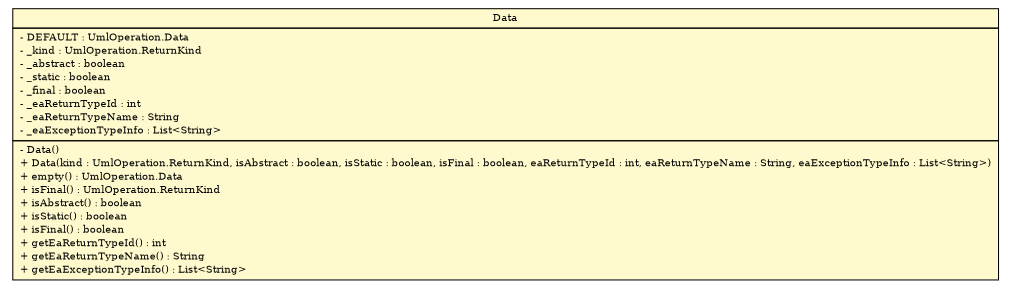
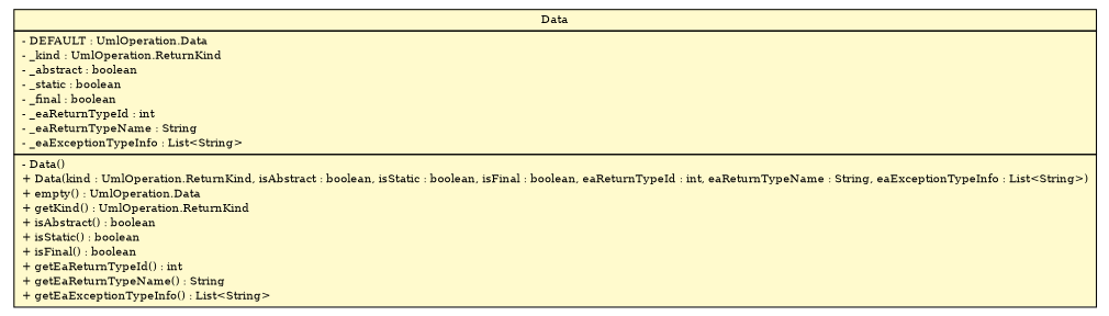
  digraph {
    nodesep=0.25
    ranksep=0.5
    fontname="DejaVu Serif"
-   n1 [fontcolor=black fontname="DejaVu Serif" fontsize=10.0 label=<<table title="org.tanjakostic.jcleancim.model.UmlOperation.Data" border="0" cellborder="1" cellspacing="0" cellpadding="2" port="p" bgcolor="lemonChiffon" href="./UmlOperation.Data.html"> 		<tr><td><table border="0" cellspacing="0" cellpadding="1"> <tr><td align="center" balign="center"> Data </td></tr> 		</table></td></tr> 		<tr><td><table border="0" cellspacing="0" cellpadding="1"> <tr><td align="left" balign="left"> - DEFAULT : UmlOperation.Data </td></tr> <tr><td align="left" balign="left"> - _kind : UmlOperation.ReturnKind </td></tr> <tr><td align="left" balign="left"> - _abstract : boolean </td></tr> <tr><td align="left" balign="left"> - _static : boolean </td></tr> <tr><td align="left" balign="left"> - _final : boolean </td></tr> <tr><td align="left" balign="left"> - _eaReturnTypeId : int </td></tr> <tr><td align="left" balign="left"> - _eaReturnTypeName : String </td></tr> <tr><td align="left" balign="left"> - _eaExceptionTypeInfo : List&lt;String&gt; </td></tr> 		</table></td></tr> 		<tr><td><table border="0" cellspacing="0" cellpadding="1"> <tr><td align="left" balign="left"> - Data() </td></tr> <tr><td align="left" balign="left"> + Data(kind : UmlOperation.ReturnKind, isAbstract : boolean, isStatic : boolean, isFinal : boolean, eaReturnTypeId : int, eaReturnTypeName : String, eaExceptionTypeInfo : List&lt;String&gt;) </td></tr> <tr><td align="left" balign="left"> + empty() : UmlOperation.Data </td></tr> <tr><td align="left" balign="left"> + isFinal() : UmlOperation.ReturnKind </td></tr> <tr><td align="left" balign="left"> + isAbstract() : boolean </td></tr> <tr><td align="left" balign="left"> + isStatic() : boolean </td></tr> <tr><td align="left" balign="left"> + isFinal() : boolean </td></tr> <tr><td align="left" balign="left"> + getEaReturnTypeId() : int </td></tr> <tr><td align="left" balign="left"> + getEaReturnTypeName() : String </td></tr> <tr><td align="left" balign="left"> + getEaExceptionTypeInfo() : List&lt;String&gt; </td></tr> 		</table></td></tr> 		</table>> shape=plaintext]
+   n1 [fontcolor=black fontname="DejaVu Serif" fontsize=10.0 label=<<table title="org.tanjakostic.jcleancim.model.UmlOperation.Data" border="0" cellborder="1" cellspacing="0" cellpadding="2" port="p" bgcolor="lemonChiffon" href="./UmlOperation.Data.html"> 		<tr><td><table border="0" cellspacing="0" cellpadding="1"> <tr><td align="center" balign="center"> Data </td></tr> 		</table></td></tr> 		<tr><td><table border="0" cellspacing="0" cellpadding="1"> <tr><td align="left" balign="left"> - DEFAULT : UmlOperation.Data </td></tr> <tr><td align="left" balign="left"> - _kind : UmlOperation.ReturnKind </td></tr> <tr><td align="left" balign="left"> - _abstract : boolean </td></tr> <tr><td align="left" balign="left"> - _static : boolean </td></tr> <tr><td align="left" balign="left"> - _final : boolean </td></tr> <tr><td align="left" balign="left"> - _eaReturnTypeId : int </td></tr> <tr><td align="left" balign="left"> - _eaReturnTypeName : String </td></tr> <tr><td align="left" balign="left"> - _eaExceptionTypeInfo : List&lt;String&gt; </td></tr> 		</table></td></tr> 		<tr><td><table border="0" cellspacing="0" cellpadding="1"> <tr><td align="left" balign="left"> - Data() </td></tr> <tr><td align="left" balign="left"> + Data(kind : UmlOperation.ReturnKind, isAbstract : boolean, isStatic : boolean, isFinal : boolean, eaReturnTypeId : int, eaReturnTypeName : String, eaExceptionTypeInfo : List&lt;String&gt;) </td></tr> <tr><td align="left" balign="left"> + empty() : UmlOperation.Data </td></tr> <tr><td align="left" balign="left"> + getKind() : UmlOperation.ReturnKind </td></tr> <tr><td align="left" balign="left"> + isAbstract() : boolean </td></tr> <tr><td align="left" balign="left"> + isStatic() : boolean </td></tr> <tr><td align="left" balign="left"> + isFinal() : boolean </td></tr> <tr><td align="left" balign="left"> + getEaReturnTypeId() : int </td></tr> <tr><td align="left" balign="left"> + getEaReturnTypeName() : String </td></tr> <tr><td align="left" balign="left"> + getEaExceptionTypeInfo() : List&lt;String&gt; </td></tr> 		</table></td></tr> 		</table>> shape=plaintext]
  }
